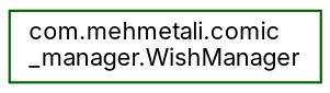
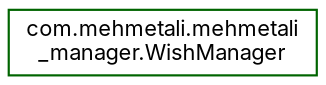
  digraph {
    rankdir=LR
    fontname=Inter
-   n1 [color=darkgreen fillcolor=white fontname=Inter fontsize=10 height=0.2 label="com.mehmetali.comic\l_manager.WishManager" shape=record style=filled width=0.4]
+   n1 [color=darkgreen fillcolor=white fontname=Inter fontsize=10 height=0.2 label="com.mehmetali.mehmetali\l_manager.WishManager" shape=record style=filled width=0.4]
  }
